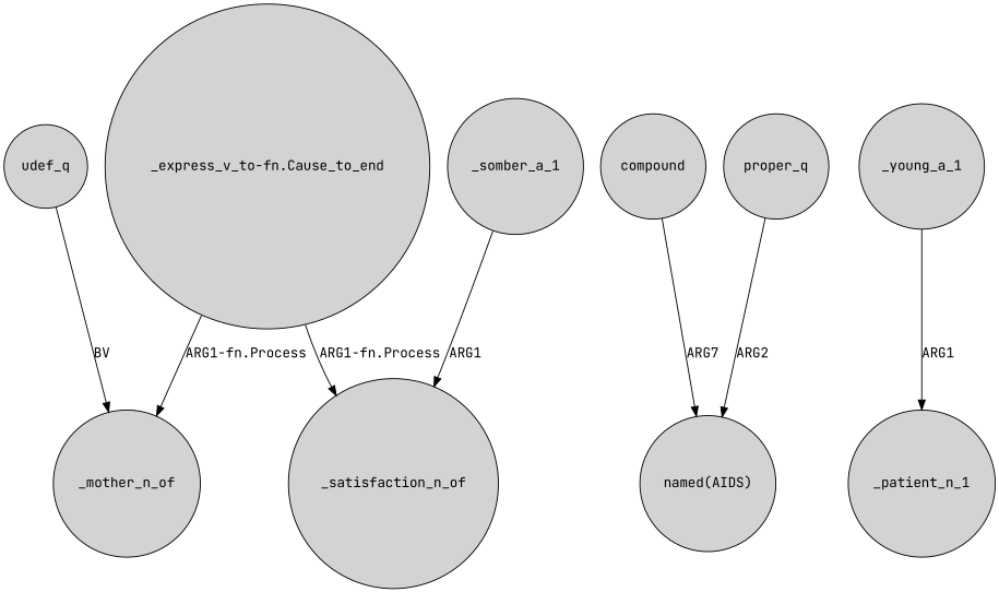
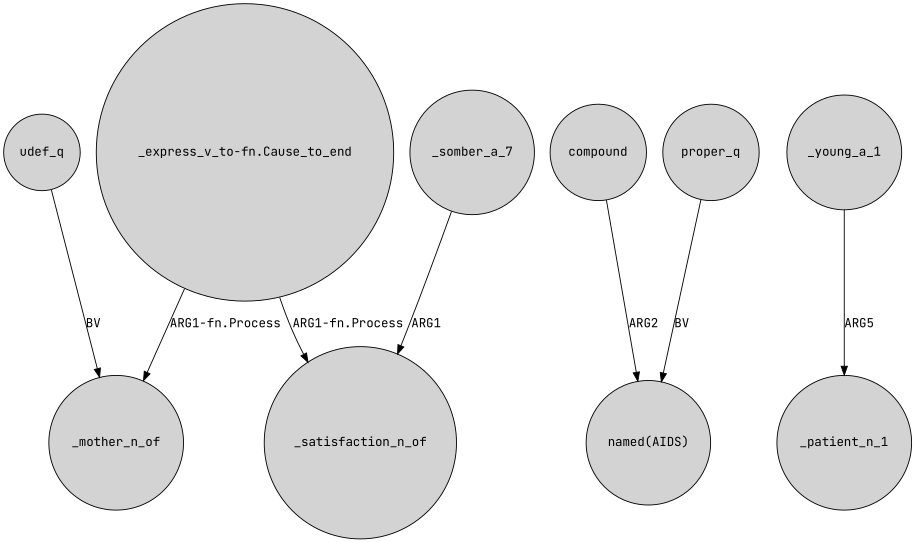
  digraph {
    fontname="JetBrains Mono"
    node [fontname="JetBrains Mono" shape=circle style=filled]
    edge [fontname="JetBrains Mono"]
    udef_q
    _mother_n_of
    compound
    "named(AIDS)"
    "_express_v_to-fn.Cause_to_end"
    _satisfaction_n_of
    proper_q
-   _somber_a_1
+   _somber_a_1 [label=_somber_a_7]
    _young_a_1
    _patient_n_1
    udef_q -> _mother_n_of [label=BV]
-   compound -> "named(AIDS)" [label=ARG7]
+   compound -> "named(AIDS)" [label=ARG2]
    "_express_v_to-fn.Cause_to_end" -> _mother_n_of [label="ARG1-fn.Process"]
    "_express_v_to-fn.Cause_to_end" -> _satisfaction_n_of [label="ARG1-fn.Process"]
-   proper_q -> "named(AIDS)" [label=ARG2]
+   proper_q -> "named(AIDS)" [label=BV]
    _somber_a_1 -> _satisfaction_n_of [label=ARG1]
-   _young_a_1 -> _patient_n_1 [label=ARG1]
+   _young_a_1 -> _patient_n_1 [label=ARG5]
  }
